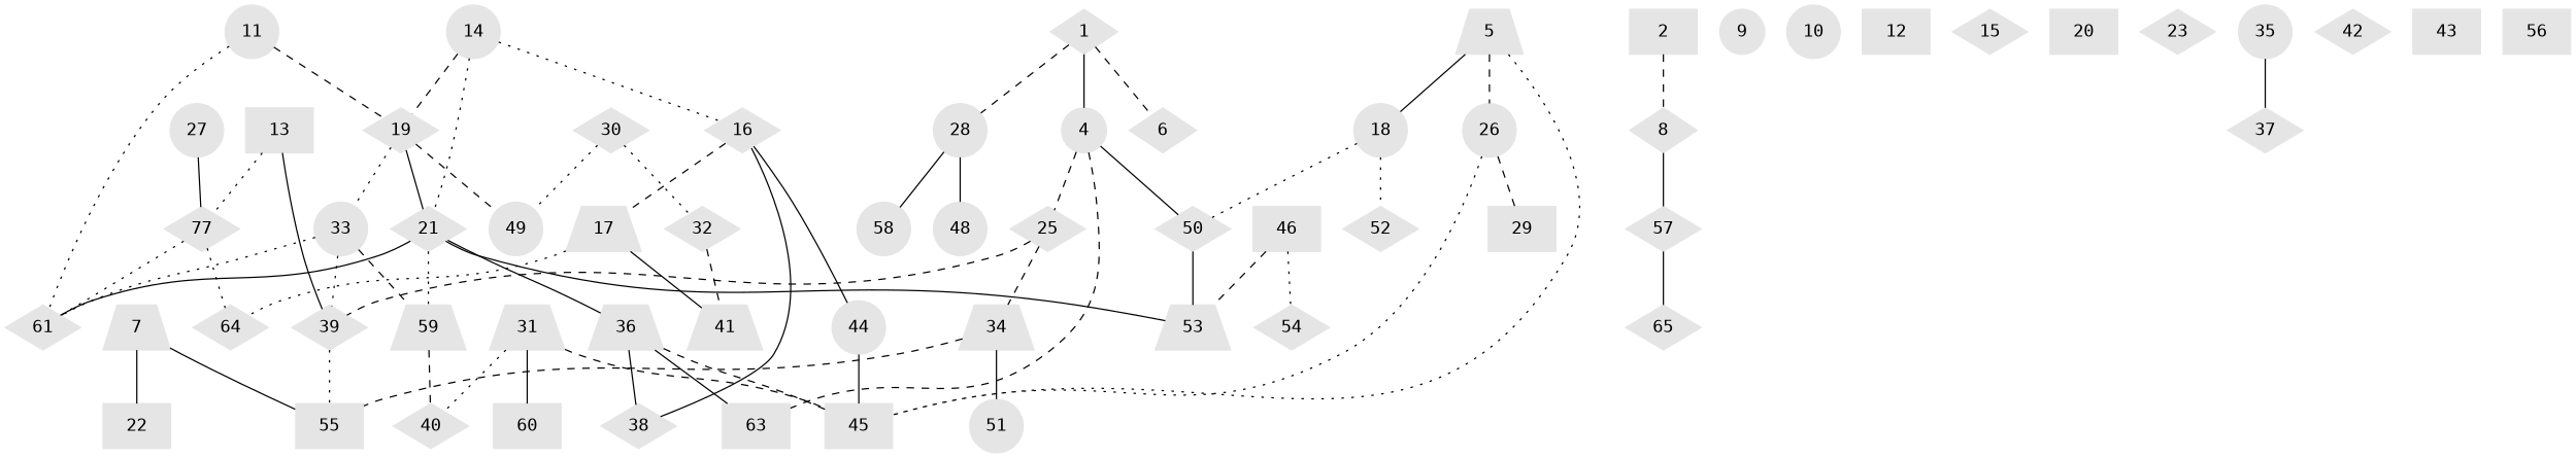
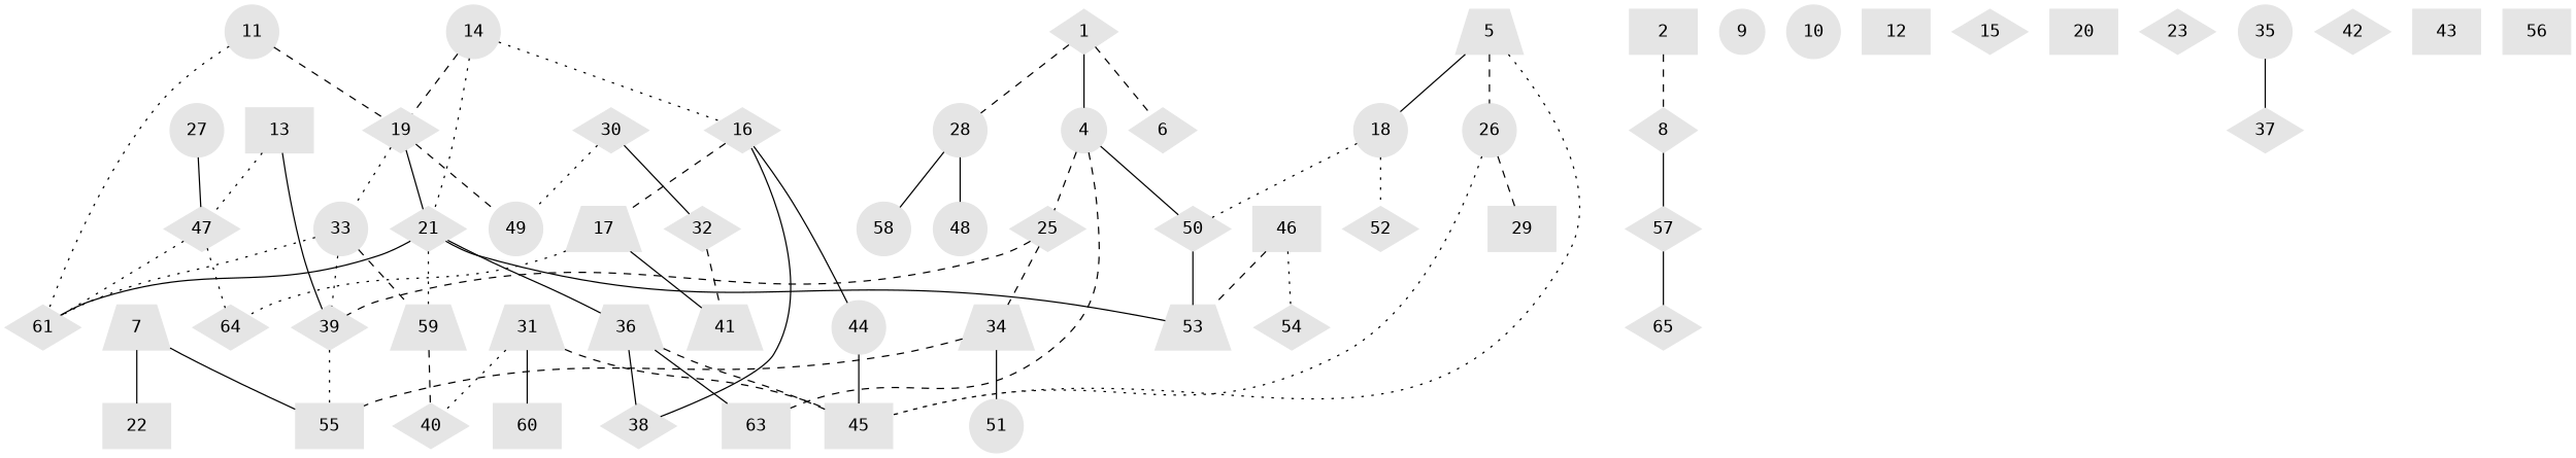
  graph {
    fontname="DejaVu Sans Mono"
    node [color=gray90 fontname="DejaVu Sans Mono" shape=diamond style=filled]
    edge [fontname="DejaVu Sans Mono" style=solid]
    4 [shape=circle]
    1
    6
    28 [shape=circle]
    25
    50
    63 [shape=box]
    48 [shape=circle]
    58 [shape=circle]
    2 [shape=box]
    8
    57
    39
    34 [shape=trapezium]
    53 [shape=trapezium]
    5 [shape=trapezium]
    18 [shape=circle]
    26 [shape=circle]
    45 [shape=box]
    52
    29 [shape=box]
    7 [shape=trapezium]
    22 [shape=box]
    55 [shape=box]
    65
    9 [shape=circle]
    10 [shape=circle]
    11 [shape=circle]
    19
    61
    21
    33 [shape=circle]
    49 [shape=circle]
    12 [shape=box]
    13 [shape=box]
-   47 [label=77]
+   47
    64
    14 [shape=circle]
    16
    17 [shape=trapezium]
    38
    44 [shape=circle]
    36 [shape=trapezium]
    59 [shape=trapezium]
    15
    41 [shape=trapezium]
    20 [shape=box]
    40
    23
    51 [shape=circle]
    27 [shape=circle]
    30
    32
    31 [shape=trapezium]
    60 [shape=box]
    35 [shape=circle]
    37
    42
    43 [shape=box]
    46 [shape=box]
    54
    56 [shape=box]
    4 -- 25 [style=dashed]
    4 -- 50
    4 -- 63 [style=dashed]
    1 -- 4
    1 -- 6 [style=dashed]
    1 -- 28 [style=dashed]
    28 -- 48
    28 -- 58
    25 -- 39 [style=dashed]
    25 -- 34 [style=dashed]
    50 -- 53
    2 -- 8 [style=dashed]
    8 -- 57
    57 -- 65
    39 -- 55 [style=dotted]
    34 -- 55 [style=dashed]
    34 -- 51
    5 -- 18
    5 -- 26 [style=dashed]
    5 -- 45 [style=dotted]
    18 -- 50 [style=dotted]
    18 -- 52 [style=dotted]
    26 -- 45 [style=dotted]
    26 -- 29 [style=dashed]
    7 -- 22
    7 -- 55
    11 -- 19 [style=dashed]
    11 -- 61 [style=dotted]
    19 -- 21
    19 -- 33 [style=dotted]
    19 -- 49 [style=dashed]
    21 -- 53
    21 -- 61
    21 -- 36
    21 -- 59 [style=dotted]
    33 -- 39 [style=dotted]
    33 -- 61 [style=dotted]
    33 -- 59 [style=dashed]
    13 -- 39
    13 -- 47 [style=dotted]
    47 -- 61 [style=dotted]
    47 -- 64 [style=dotted]
    14 -- 19 [style=dashed]
    14 -- 21 [style=dotted]
    14 -- 16 [style=dotted]
    16 -- 17 [style=dashed]
    16 -- 38
    16 -- 44
    17 -- 64 [style=dotted]
    17 -- 41
    44 -- 45
    36 -- 63
    36 -- 45 [style=dashed]
    36 -- 38
    59 -- 40 [style=dashed]
    27 -- 47
    30 -- 49 [style=dotted]
-   30 -- 32 [style=dotted]
+   30 -- 32
    32 -- 41 [style=dashed]
    31 -- 45 [style=dashed]
    31 -- 40 [style=dotted]
    31 -- 60
    35 -- 37
    46 -- 53 [style=dashed]
    46 -- 54 [style=dotted]
  }
